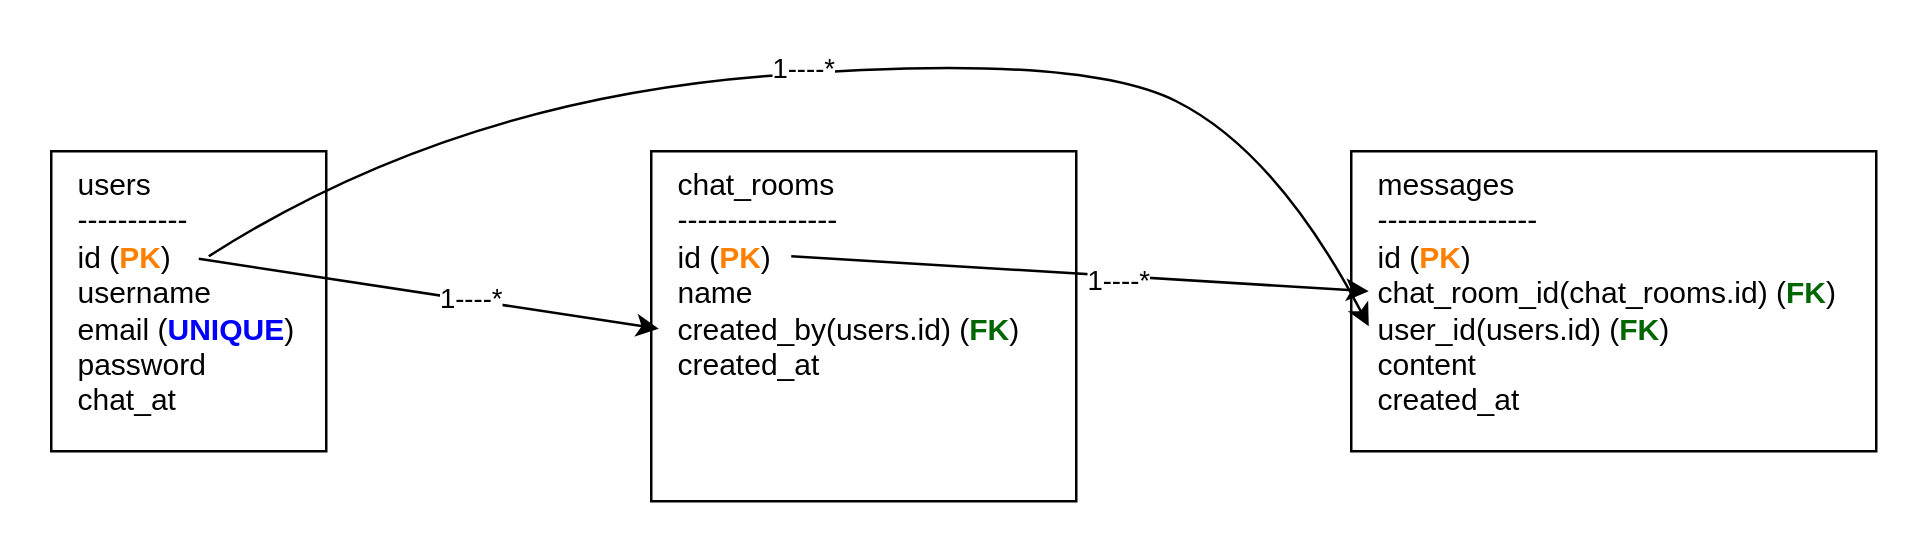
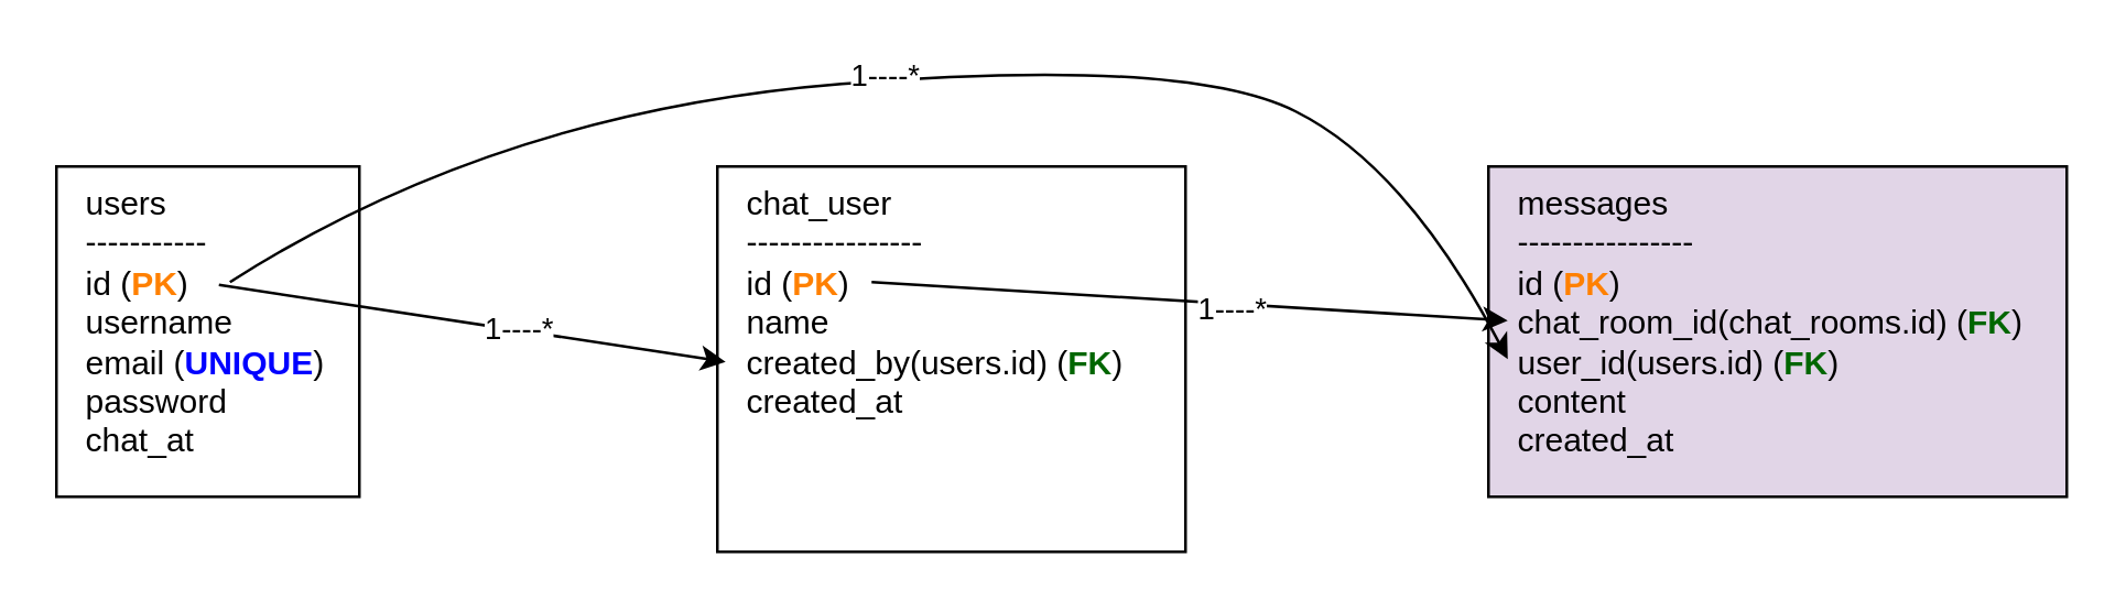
  <mxCell id="0" />
  <mxCell id="1" parent="0" />
- <mxCell id="2" value="messages&lt;div&gt;----------------&lt;/div&gt;&lt;div&gt;id (&lt;b style=&quot;color: light-dark(rgb(0, 0, 0), rgb(255, 255, 255)); background-color: transparent;&quot;&gt;&lt;font style=&quot;color: rgb(255, 128, 0);&quot;&gt;PK&lt;/font&gt;&lt;/b&gt;&lt;span style=&quot;color: light-dark(rgb(0, 0, 0), rgb(255, 255, 255)); background-color: transparent;&quot;&gt;)&lt;/span&gt;&lt;/div&gt;&lt;div&gt;chat_room_id(chat_rooms.id) (&lt;b style=&quot;background-color: transparent; color: light-dark(rgb(0, 0, 0), rgb(255, 255, 255));&quot;&gt;&lt;font style=&quot;color: rgb(0, 102, 0);&quot;&gt;FK&lt;/font&gt;&lt;/b&gt;&lt;span style=&quot;background-color: transparent; color: light-dark(rgb(0, 0, 0), rgb(255, 255, 255));&quot;&gt;)&lt;/span&gt;&lt;/div&gt;&lt;div&gt;user_id(users.id) (&lt;b style=&quot;background-color: transparent; color: light-dark(rgb(0, 0, 0), rgb(255, 255, 255));&quot;&gt;&lt;font style=&quot;color: rgb(0, 102, 0);&quot;&gt;FK&lt;/font&gt;&lt;/b&gt;&lt;span style=&quot;background-color: transparent; color: light-dark(rgb(0, 0, 0), rgb(255, 255, 255));&quot;&gt;)&lt;/span&gt;&lt;/div&gt;&lt;div&gt;content&lt;/div&gt;&lt;div&gt;created_at&lt;/div&gt;" style="whiteSpace=wrap;html=1;align=left;spacingLeft=9;verticalAlign=top;" vertex="1" parent="1"><mxGeometry x="540" y="60" width="210" height="120" as="geometry" /></mxCell>
+ <mxCell id="2" value="messages&lt;div&gt;----------------&lt;/div&gt;&lt;div&gt;id (&lt;b style=&quot;color: light-dark(rgb(0, 0, 0), rgb(255, 255, 255)); background-color: transparent;&quot;&gt;&lt;font style=&quot;color: rgb(255, 128, 0);&quot;&gt;PK&lt;/font&gt;&lt;/b&gt;&lt;span style=&quot;color: light-dark(rgb(0, 0, 0), rgb(255, 255, 255)); background-color: transparent;&quot;&gt;)&lt;/span&gt;&lt;/div&gt;&lt;div&gt;chat_room_id(chat_rooms.id) (&lt;b style=&quot;background-color: transparent; color: light-dark(rgb(0, 0, 0), rgb(255, 255, 255));&quot;&gt;&lt;font style=&quot;color: rgb(0, 102, 0);&quot;&gt;FK&lt;/font&gt;&lt;/b&gt;&lt;span style=&quot;background-color: transparent; color: light-dark(rgb(0, 0, 0), rgb(255, 255, 255));&quot;&gt;)&lt;/span&gt;&lt;/div&gt;&lt;div&gt;user_id(users.id) (&lt;b style=&quot;background-color: transparent; color: light-dark(rgb(0, 0, 0), rgb(255, 255, 255));&quot;&gt;&lt;font style=&quot;color: rgb(0, 102, 0);&quot;&gt;FK&lt;/font&gt;&lt;/b&gt;&lt;span style=&quot;background-color: transparent; color: light-dark(rgb(0, 0, 0), rgb(255, 255, 255));&quot;&gt;)&lt;/span&gt;&lt;/div&gt;&lt;div&gt;content&lt;/div&gt;&lt;div&gt;created_at&lt;/div&gt;" style="whiteSpace=wrap;html=1;align=left;spacingLeft=9;verticalAlign=top;fillColor=#e1d5e7;" vertex="1" parent="1"><mxGeometry x="540" y="60" width="210" height="120" as="geometry" /></mxCell>
  <mxCell id="3" value="users&lt;div&gt;-----------&lt;/div&gt;&lt;div&gt;id (&lt;b style=&quot;background-color: transparent; color: light-dark(rgb(0, 0, 0), rgb(255, 255, 255));&quot;&gt;&lt;font style=&quot;color: rgb(255, 128, 0);&quot;&gt;PK&lt;/font&gt;&lt;/b&gt;&lt;span style=&quot;background-color: transparent; color: light-dark(rgb(0, 0, 0), rgb(255, 255, 255));&quot;&gt;)&lt;/span&gt;&lt;/div&gt;&lt;div&gt;username&lt;/div&gt;&lt;div&gt;email (&lt;b&gt;&lt;font style=&quot;color: rgb(0, 0, 255);&quot;&gt;UNIQUE&lt;/font&gt;&lt;/b&gt;)&lt;/div&gt;&lt;div&gt;password&lt;/div&gt;&lt;div&gt;chat_at&lt;/div&gt;" style="whiteSpace=wrap;html=1;align=left;spacingLeft=9;verticalAlign=top;" vertex="1" parent="1"><mxGeometry x="20" y="60" width="110" height="120" as="geometry" /></mxCell>
- <mxCell id="4" value="chat_rooms&lt;div&gt;----------------&lt;/div&gt;&lt;div&gt;id (&lt;b style=&quot;color: light-dark(rgb(0, 0, 0), rgb(255, 255, 255)); background-color: transparent;&quot;&gt;&lt;font style=&quot;color: rgb(255, 128, 0);&quot;&gt;PK&lt;/font&gt;&lt;/b&gt;&lt;span style=&quot;color: light-dark(rgb(0, 0, 0), rgb(255, 255, 255)); background-color: transparent;&quot;&gt;)&lt;/span&gt;&lt;/div&gt;&lt;div&gt;name&lt;/div&gt;&lt;div&gt;created_by(users.id) (&lt;b style=&quot;background-color: transparent; color: light-dark(rgb(0, 0, 0), rgb(255, 255, 255));&quot;&gt;&lt;font style=&quot;color: rgb(0, 102, 0);&quot;&gt;FK&lt;/font&gt;&lt;/b&gt;&lt;span style=&quot;background-color: transparent; color: light-dark(rgb(0, 0, 0), rgb(255, 255, 255));&quot;&gt;)&lt;/span&gt;&lt;/div&gt;&lt;div&gt;created_at&lt;/div&gt;" style="whiteSpace=wrap;html=1;align=left;spacingLeft=9;verticalAlign=top;" vertex="1" parent="1"><mxGeometry x="260" y="60" width="170" height="140" as="geometry" /></mxCell>
+ <mxCell id="4" value="chat_user&lt;div&gt;----------------&lt;/div&gt;&lt;div&gt;id (&lt;b style=&quot;color: light-dark(rgb(0, 0, 0), rgb(255, 255, 255)); background-color: transparent;&quot;&gt;&lt;font style=&quot;color: rgb(255, 128, 0);&quot;&gt;PK&lt;/font&gt;&lt;/b&gt;&lt;span style=&quot;color: light-dark(rgb(0, 0, 0), rgb(255, 255, 255)); background-color: transparent;&quot;&gt;)&lt;/span&gt;&lt;/div&gt;&lt;div&gt;name&lt;/div&gt;&lt;div&gt;created_by(users.id) (&lt;b style=&quot;background-color: transparent; color: light-dark(rgb(0, 0, 0), rgb(255, 255, 255));&quot;&gt;&lt;font style=&quot;color: rgb(0, 102, 0);&quot;&gt;FK&lt;/font&gt;&lt;/b&gt;&lt;span style=&quot;background-color: transparent; color: light-dark(rgb(0, 0, 0), rgb(255, 255, 255));&quot;&gt;)&lt;/span&gt;&lt;/div&gt;&lt;div&gt;created_at&lt;/div&gt;" style="whiteSpace=wrap;html=1;align=left;spacingLeft=9;verticalAlign=top;" vertex="1" parent="1"><mxGeometry x="260" y="60" width="170" height="140" as="geometry" /></mxCell>
  <mxCell id="5" value="" style="endArrow=classic;html=1;rounded=0;" edge="1" parent="1"><mxGeometry width="50" height="50" relative="1" as="geometry"><mxPoint x="316" y="102" as="sourcePoint" /><mxPoint x="547" y="116" as="targetPoint" /></mxGeometry></mxCell>
  <mxCell id="6" value="1----*" style="edgeLabel;html=1;align=center;verticalAlign=middle;resizable=0;points=[];" vertex="1" connectable="0" parent="5"><mxGeometry x="0.133" y="-2" relative="1" as="geometry"><mxPoint as="offset" /></mxGeometry></mxCell>
  <mxCell id="7" value="" style="endArrow=classic;html=1;rounded=0;" edge="1" parent="1"><mxGeometry width="50" height="50" relative="1" as="geometry"><mxPoint x="79" y="103" as="sourcePoint" /><mxPoint x="263" y="131" as="targetPoint" /></mxGeometry></mxCell>
  <mxCell id="8" value="1----*" style="edgeLabel;html=1;align=center;verticalAlign=middle;resizable=0;points=[];" vertex="1" connectable="0" parent="7"><mxGeometry x="0.184" y="1" relative="1" as="geometry"><mxPoint as="offset" /></mxGeometry></mxCell>
  <mxCell id="9" value="" style="curved=1;endArrow=classic;html=1;rounded=0;" edge="1" parent="1"><mxGeometry width="50" height="50" relative="1" as="geometry"><mxPoint x="83" y="102" as="sourcePoint" /><mxPoint x="547" y="130" as="targetPoint" /><Array as="points"><mxPoint x="180" y="40" /><mxPoint x="430" y="20" /><mxPoint x="510" y="60" /></Array></mxGeometry></mxCell>
  <mxCell id="10" value="1----*" style="edgeLabel;html=1;align=center;verticalAlign=middle;resizable=0;points=[];" vertex="1" connectable="0" parent="9"><mxGeometry x="-0.044" y="1" relative="1" as="geometry"><mxPoint y="-1" as="offset" /></mxGeometry></mxCell>
